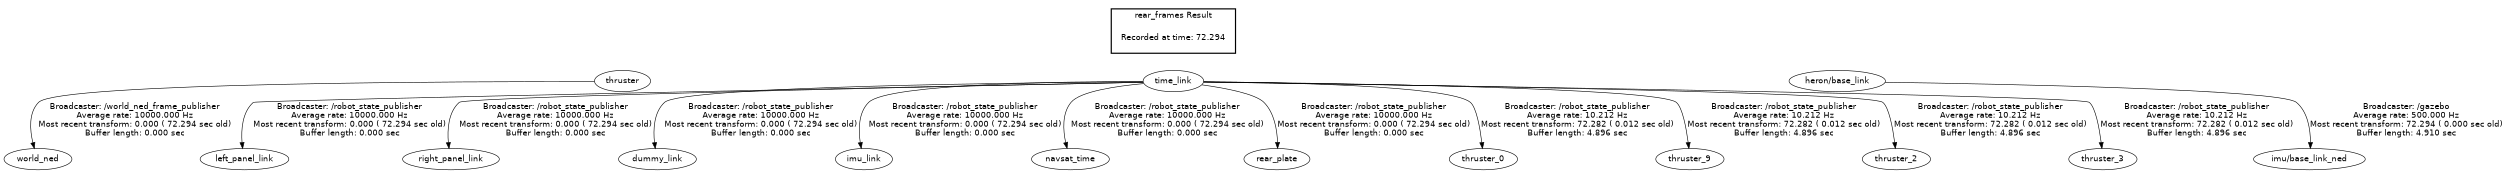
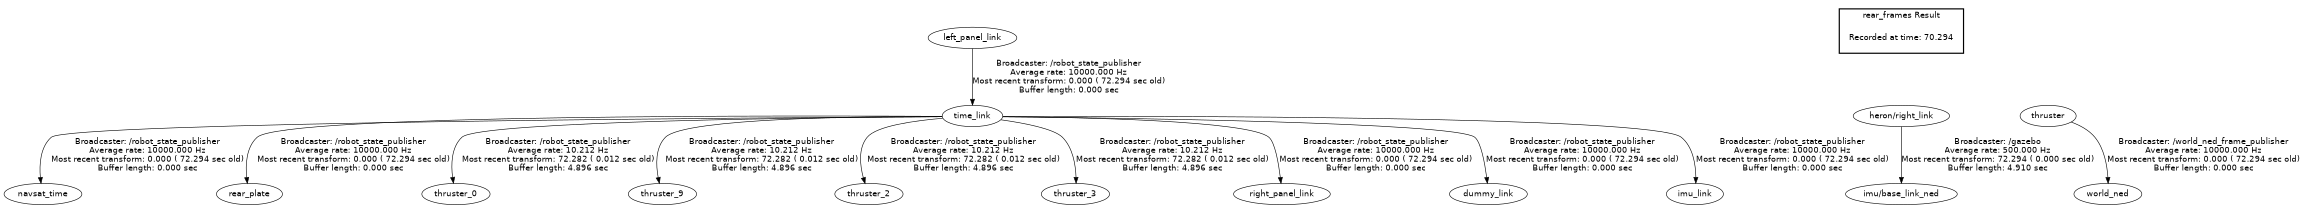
  digraph {
    fontname="DejaVu Sans"
    node [fontname="DejaVu Sans"]
    edge [fontname="DejaVu Sans"]
-   "Recorded at time: 72.294" [shape=plaintext]
+   "Recorded at time: 72.294" [shape=plaintext label="Recorded at time: 70.294"]
    n2 [label=thruster]
    n3 [label=time_link]
-   "heron/base_link"
+   "heron/base_link" [label="heron/right_link"]
    world_ned
    left_panel_link
    right_panel_link
    dummy_link
    imu_link
    n10 [label=navsat_time]
    rear_plate
    thruster_0
    n13 [label=thruster_9]
    thruster_2
    thruster_3
    n16 [label="imu/base_link_ned"]
    subgraph cluster_1 {
      color=black
      label="rear_frames Result"
      style=bold
      "Recorded at time: 72.294"
    }
    "Recorded at time: 72.294" -> n2 [style=invis]
    "Recorded at time: 72.294" -> n3 [style=invis]
    "Recorded at time: 72.294" -> "heron/base_link" [style=invis]
    n2 -> world_ned [label="Broadcaster: /world_ned_frame_publisher\nAverage rate: 10000.000 Hz\nMost recent transform: 0.000 ( 72.294 sec old)\nBuffer length: 0.000 sec\n"]
-   n3 -> left_panel_link [label="Broadcaster: /robot_state_publisher\nAverage rate: 10000.000 Hz\nMost recent transform: 0.000 ( 72.294 sec old)\nBuffer length: 0.000 sec\n"]
+   left_panel_link -> n3 [label="Broadcaster: /robot_state_publisher\nAverage rate: 10000.000 Hz\nMost recent transform: 0.000 ( 72.294 sec old)\nBuffer length: 0.000 sec\n"]
    n3 -> right_panel_link [label="Broadcaster: /robot_state_publisher\nAverage rate: 10000.000 Hz\nMost recent transform: 0.000 ( 72.294 sec old)\nBuffer length: 0.000 sec\n"]
    n3 -> dummy_link [label="Broadcaster: /robot_state_publisher\nAverage rate: 10000.000 Hz\nMost recent transform: 0.000 ( 72.294 sec old)\nBuffer length: 0.000 sec\n"]
    n3 -> imu_link [label="Broadcaster: /robot_state_publisher\nAverage rate: 10000.000 Hz\nMost recent transform: 0.000 ( 72.294 sec old)\nBuffer length: 0.000 sec\n"]
    n3 -> n10 [label="Broadcaster: /robot_state_publisher\nAverage rate: 10000.000 Hz\nMost recent transform: 0.000 ( 72.294 sec old)\nBuffer length: 0.000 sec\n"]
    n3 -> rear_plate [label="Broadcaster: /robot_state_publisher\nAverage rate: 10000.000 Hz\nMost recent transform: 0.000 ( 72.294 sec old)\nBuffer length: 0.000 sec\n"]
    n3 -> thruster_0 [label="Broadcaster: /robot_state_publisher\nAverage rate: 10.212 Hz\nMost recent transform: 72.282 ( 0.012 sec old)\nBuffer length: 4.896 sec\n"]
    n3 -> n13 [label="Broadcaster: /robot_state_publisher\nAverage rate: 10.212 Hz\nMost recent transform: 72.282 ( 0.012 sec old)\nBuffer length: 4.896 sec\n"]
    n3 -> thruster_2 [label="Broadcaster: /robot_state_publisher\nAverage rate: 10.212 Hz\nMost recent transform: 72.282 ( 0.012 sec old)\nBuffer length: 4.896 sec\n"]
    n3 -> thruster_3 [label="Broadcaster: /robot_state_publisher\nAverage rate: 10.212 Hz\nMost recent transform: 72.282 ( 0.012 sec old)\nBuffer length: 4.896 sec\n"]
    "heron/base_link" -> n16 [label="Broadcaster: /gazebo\nAverage rate: 500.000 Hz\nMost recent transform: 72.294 ( 0.000 sec old)\nBuffer length: 4.910 sec\n"]
  }
